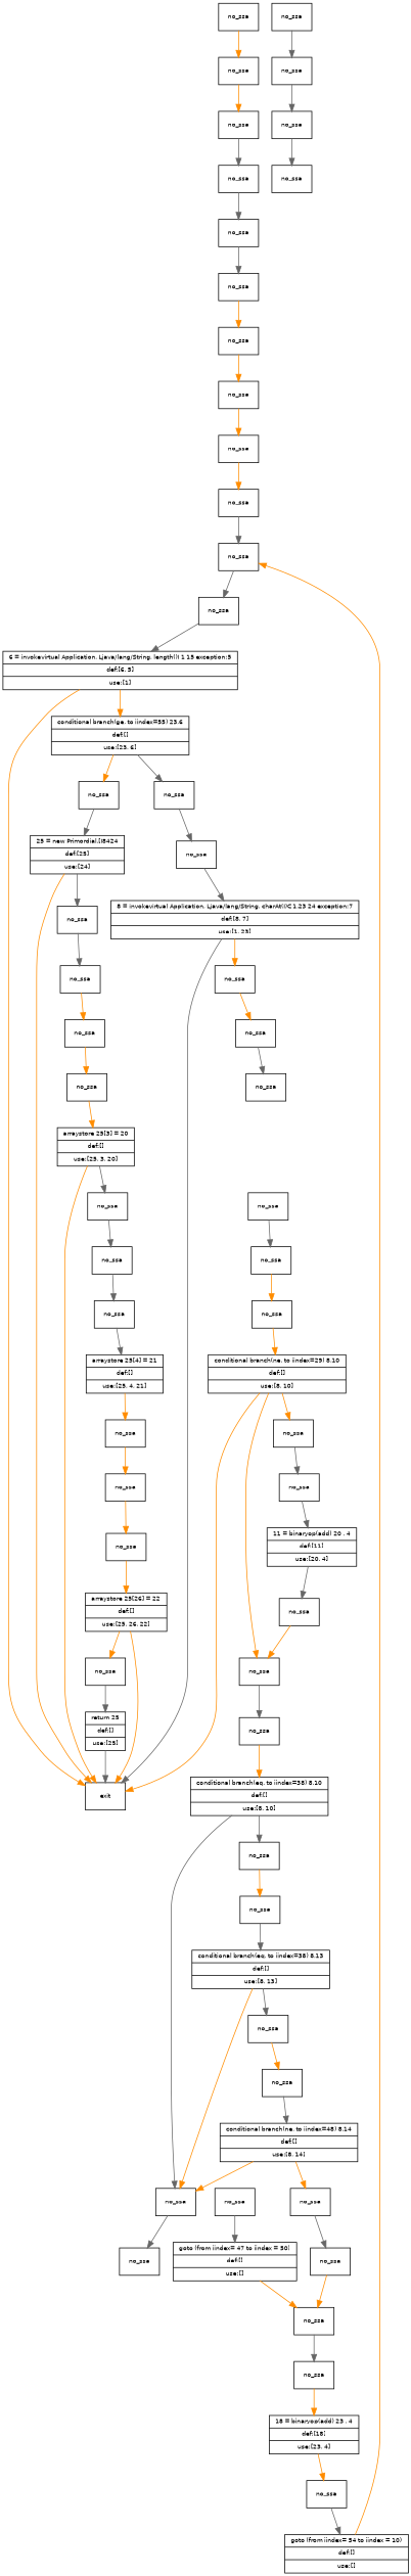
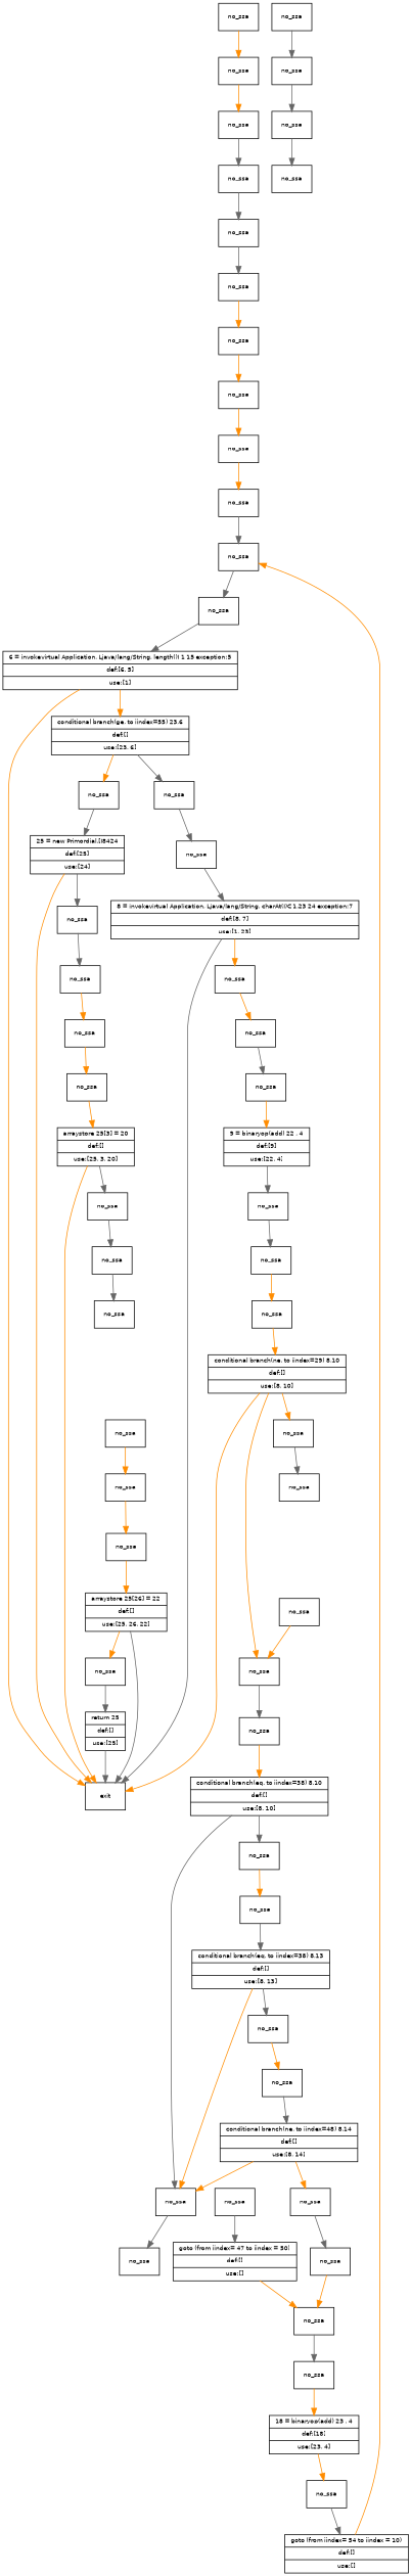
  digraph {
    fontname="Bitstream Vera Sans"
    fontsize=8
    node [fontname="Bitstream Vera Sans" fontsize=8 shape=record]
    edge [color=darkorange fontname="Bitstream Vera Sans" fontsize=8]
    n1 [label="{no_ssa}"]
    n2 [label="{no_ssa}"]
    n3 [label="{no_ssa}"]
    n4 [label="{exit}"]
    n5 [label="{no_ssa}"]
    n6 [label="{no_ssa}"]
    n7 [label="{no_ssa}"]
    n8 [label="{no_ssa}"]
    n9 [label="{no_ssa}"]
    n10 [label="{no_ssa}"]
    n11 [label="{no_ssa}"]
    n12 [label="{no_ssa}"]
    n13 [label="{no_ssa}"]
    n14 [label="{6 = invokevirtual  Application, Ljava/lang/String, length()I  1 15 exception:5|def:[6, 5]|use:[1]}"]
    n15 [label="{conditional branch(ge, to iindex=55) 23,6|def:[]|use:[23, 6]}"]
    n16 [label="{no_ssa}"]
    n17 [label="{no_ssa}"]
    n18 [label="{no_ssa}"]
    n19 [label="{25 = new Primordial,[I8424 |def:[25]|use:[24]}"]
    n20 [label="{8 = invokevirtual  Application, Ljava/lang/String, charAt(I)C  1,23 24 exception:7|def:[8, 7]|use:[1, 23]}"]
    n21 [label="{no_ssa}"]
    n22 [label="{no_ssa}"]
    n23 [label="{no_ssa}"]
    n24 [label="{no_ssa}"]
+   n25 [label="{9 = binaryop(add) 22 , 4|def:[9]|use:[22, 4]}"]
    n26 [label="{no_ssa}"]
    n27 [label="{no_ssa}"]
    n28 [label="{no_ssa}"]
    n29 [label="{conditional branch(ne, to iindex=29) 8,10|def:[]|use:[8, 10]}"]
    n30 [label="{no_ssa}"]
    n31 [label="{no_ssa}"]
    n32 [label="{no_ssa}"]
    n33 [label="{no_ssa}"]
-   n34 [label="{11 = binaryop(add) 20 , 4|def:[11]|use:[20, 4]}"]
    n35 [label="{conditional branch(eq, to iindex=38) 8,10|def:[]|use:[8, 10]}"]
    n36 [label="{no_ssa}"]
    n37 [label="{no_ssa}"]
    n38 [label="{no_ssa}"]
    n39 [label="{no_ssa}"]
    n40 [label="{no_ssa}"]
    n41 [label="{conditional branch(eq, to iindex=38) 8,13|def:[]|use:[8, 13]}"]
    n42 [label="{no_ssa}"]
    n43 [label="{no_ssa}"]
    n44 [label="{conditional branch(ne, to iindex=48) 8,14|def:[]|use:[8, 14]}"]
    n45 [label="{no_ssa}"]
    n46 [label="{no_ssa}"]
    n47 [label="{no_ssa}"]
    n48 [label="{no_ssa}"]
    n49 [label="{no_ssa}"]
    n50 [label="{no_ssa}"]
    n51 [label="{no_ssa}"]
    n52 [label="{18 = binaryop(add) 23 , 4|def:[18]|use:[23, 4]}"]
    n53 [label="{no_ssa}"]
    n54 [label="{no_ssa}"]
    n55 [label="{goto (from iindex= 47 to iindex = 50)|def:[]|use:[]}"]
    n56 [label="{no_ssa}"]
    n57 [label="{goto (from iindex= 54 to iindex = 10)|def:[]|use:[]}"]
    n58 [label="{no_ssa}"]
    n59 [label="{no_ssa}"]
    n60 [label="{no_ssa}"]
    n61 [label="{arraystore 25[3] = 20|def:[]|use:[25, 3, 20]}"]
    n62 [label="{no_ssa}"]
    n63 [label="{no_ssa}"]
    n64 [label="{no_ssa}"]
-   n65 [label="{arraystore 25[4] = 21|def:[]|use:[25, 4, 21]}"]
    n66 [label="{no_ssa}"]
    n67 [label="{no_ssa}"]
    n68 [label="{no_ssa}"]
    n69 [label="{arraystore 25[26] = 22|def:[]|use:[25, 26, 22]}"]
    n70 [label="{no_ssa}"]
    n71 [label="{return 25|def:[]|use:[25]}"]
    n1 -> n2
    n2 -> n3
    n3 -> n5 [color=gray40]
    n5 -> n6 [color=gray40]
    n6 -> n7 [color=gray40]
    n7 -> n8
    n8 -> n9
    n9 -> n10
    n10 -> n11
    n11 -> n12 [color=gray40]
    n12 -> n13 [color=gray40]
    n13 -> n14 [color=gray40]
    n14 -> n4
    n14 -> n15
    n15 -> n16 [color=gray40]
    n15 -> n17
    n16 -> n18 [color=gray40]
    n17 -> n19 [color=gray40]
    n18 -> n20 [color=gray40]
    n19 -> n4
    n19 -> n21 [color=gray40]
    n20 -> n4 [color=gray40]
    n20 -> n22
    n21 -> n58 [color=gray40]
    n22 -> n23
    n23 -> n24 [color=gray40]
+   n24 -> n25
+   n25 -> n26 [color=gray40]
    n26 -> n27 [color=gray40]
    n27 -> n28
    n28 -> n29
    n29 -> n4
    n29 -> n30
    n29 -> n31
    n30 -> n32 [color=gray40]
    n31 -> n33 [color=gray40]
-   n32 -> n34 [color=gray40]
    n33 -> n35
-   n34 -> n36 [color=gray40]
    n35 -> n37 [color=gray40]
    n35 -> n38 [color=gray40]
    n36 -> n31
    n37 -> n39
    n38 -> n40 [color=gray40]
    n39 -> n41 [color=gray40]
    n41 -> n38
    n41 -> n42 [color=gray40]
    n42 -> n43
    n43 -> n44 [color=gray40]
    n44 -> n38
    n44 -> n45
    n45 -> n46 [color=gray40]
    n46 -> n47
    n47 -> n50 [color=gray40]
    n48 -> n49 [color=gray40]
    n49 -> n51 [color=gray40]
    n50 -> n52
    n51 -> n53 [color=gray40]
    n52 -> n56
    n54 -> n55 [color=gray40]
    n55 -> n47
    n56 -> n57 [color=gray40]
    n57 -> n12
    n58 -> n59
    n59 -> n60
    n60 -> n61
    n61 -> n4
    n61 -> n62 [color=gray40]
    n62 -> n63 [color=gray40]
    n63 -> n64 [color=gray40]
-   n64 -> n65 [color=gray40]
-   n65 -> n66
    n66 -> n67
    n67 -> n68
    n68 -> n69
-   n69 -> n4
+   n69 -> n4 [color=gray40]
    n69 -> n70
    n70 -> n71 [color=gray40]
    n71 -> n4 [color=gray40]
  }
